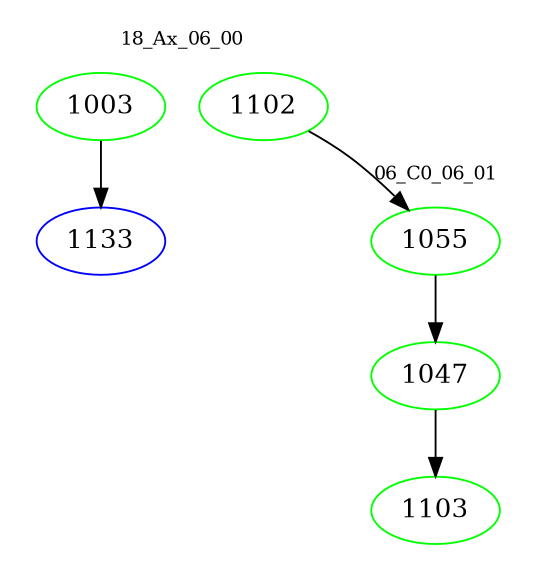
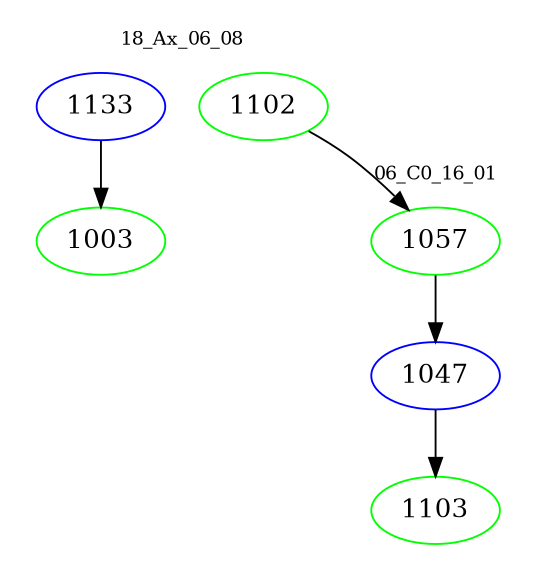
  digraph {
    node [color=green]
    edge [color=black]
    n1 [label=1102]
    n2 [color=blue label=1133]
    n3 [label=1003]
-   n4 [label=1055]
-   n5 [label=1047]
+   n4 [label=1057]
+   n5 [color=blue label=1047]
    n6 [label=1103]
    subgraph cluster_1 {
      color=white
      fontsize=10
-     label="18_Ax_06_00"
+     label="18_Ax_06_08"
      n1
      n2
      n3
    }
    subgraph cluster_2 {
      color=white
      fontsize=10
-     label="06_C0_06_01"
+     label="06_C0_16_01"
      n4
      n5
      n6
    }
    n1 -> n4
-   n3 -> n2
+   n2 -> n3
    n4 -> n5
    n5 -> n6
  }
